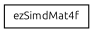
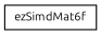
  digraph {
    rankdir=LR
    fontname=Ubuntu
-   n1 [color=black fillcolor=white fontname=Ubuntu fontsize=10 height=0.2 label=ezSimdMat4f shape=record style=filled width=0.4]
+   n1 [color=black fillcolor=white fontname=Ubuntu fontsize=10 height=0.2 label=ezSimdMat6f shape=record style=filled width=0.4]
  }
